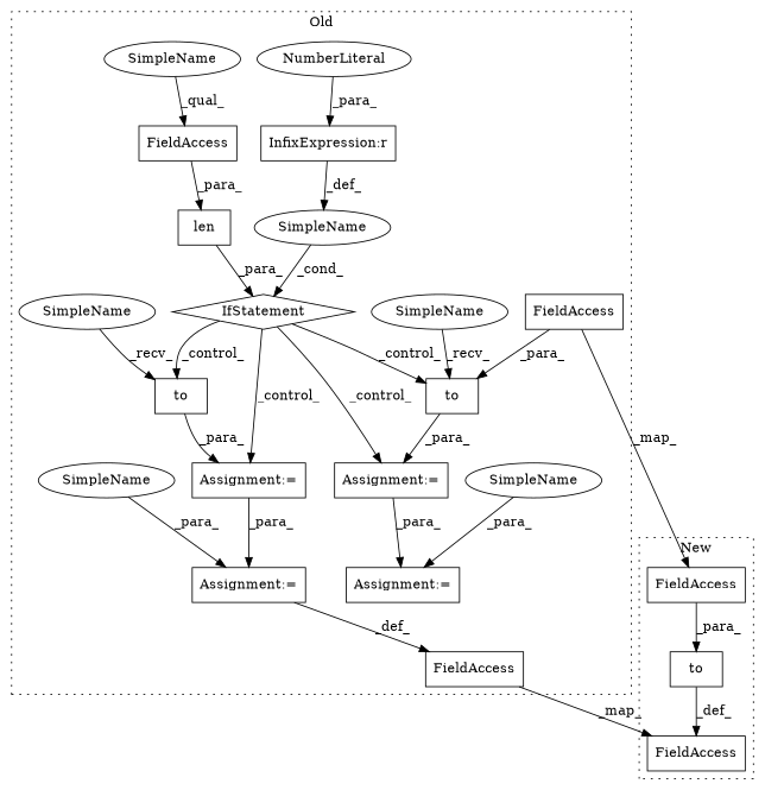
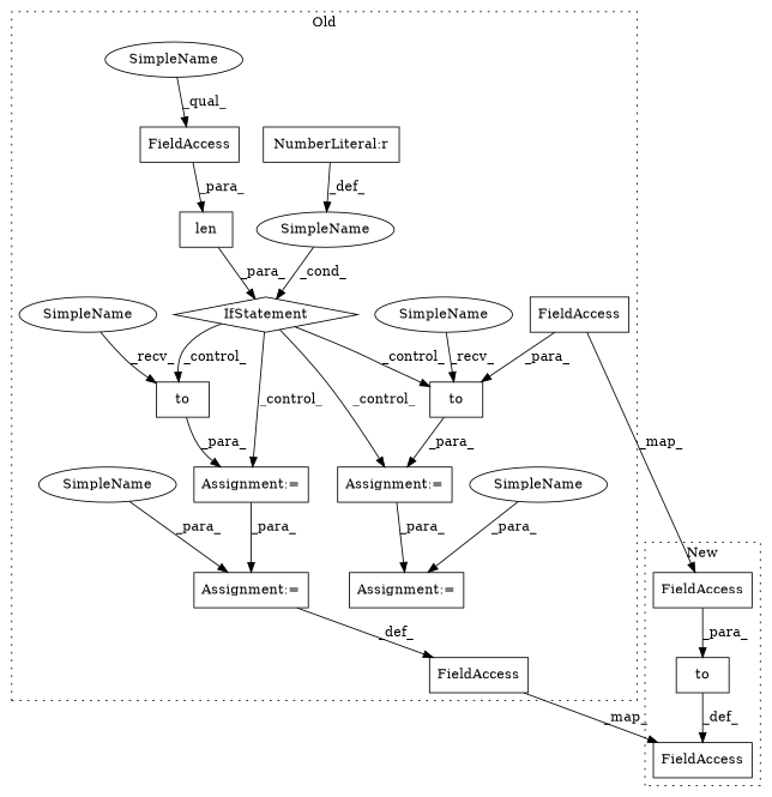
  digraph {
    node [a=42 l=1 s=3009 shape=box]
    n1 [a=32 l="4,1" label=len s="3005,3021"]
    n2 [a=25 l="4,2" label=IfStatement s="3001,3026" shape=diamond]
-   n3 [a=27 l=3 label="InfixExpression:r" s=3022]
-   n4 [a=34 label=NumberLiteral s=3025 shape=ellipse]
+   n3 [a=27 l=3 label="NumberLiteral:r" s=3022]
    n5 [a=22 l=12 label=FieldAccess]
    n6 [label=SimpleName shape=ellipse l="" s=""]
    n7 [a=7 label="Assignment:=" s=3079]
    n8 [a=22 l=11 label=FieldAccess s=3090]
    n9 [a=32 l="3,1" label=to s="3087,3101"]
    n10 [a=7 label="Assignment:=" s=3149]
    n11 [a=32 l="3,1" label=to s="3050,3064"]
    n12 [a=7 label="Assignment:=" s=3125]
    n13 [a=7 label="Assignment:=" s=3042]
    n14 [a=22 l=11 label=FieldAccess s=3114]
    n15 [l=6 label=SimpleName s=3150 shape=ellipse]
    n16 [l=6 label=SimpleName s=3080 shape=ellipse]
    n17 [l=4 label=SimpleName shape=ellipse]
    n18 [l=6 label=SimpleName s=3043 shape=ellipse]
    n19 [l=6 label=SimpleName s=3126 shape=ellipse]
    n20 [a=32 l="3,1" label=to s="2931,2945"]
    n21 [a=22 l=11 label=FieldAccess s=2934]
    n22 [a=22 l=11 label=FieldAccess s=2893]
    subgraph cluster_1 {
      label=Old
      style=dotted
      n1
      n2
      n3
-     n4
      n5
      n6
      n7
      n8
      n9
      n10
      n11
      n12
      n13
      n14
      n15
      n16
      n17
      n18
      n19
    }
    subgraph cluster_2 {
      label=New
      style=dotted
      n20
      n21
      n22
    }
    n1 -> n2 [label=_para_]
    n2 -> n7 [label=_control_]
    n2 -> n9 [label=_control_]
    n2 -> n11 [label=_control_]
    n2 -> n13 [label=_control_]
    n3 -> n6 [label=_def_]
-   n4 -> n3 [label=_para_]
    n5 -> n1 [label=_para_]
    n6 -> n2 [label=_cond_]
    n7 -> n10 [label=_para_]
    n8 -> n9 [label=_para_]
    n8 -> n21 [label=_map_]
    n9 -> n7 [label=_para_]
    n11 -> n13 [label=_para_]
    n12 -> n14 [label=_def_]
    n13 -> n12 [label=_para_]
    n14 -> n22 [label=_map_]
    n15 -> n10 [label=_para_]
    n16 -> n9 [label=_recv_]
    n17 -> n5 [label=_qual_]
    n18 -> n11 [label=_recv_]
    n19 -> n12 [label=_para_]
    n20 -> n22 [label=_def_]
    n21 -> n20 [label=_para_]
  }
